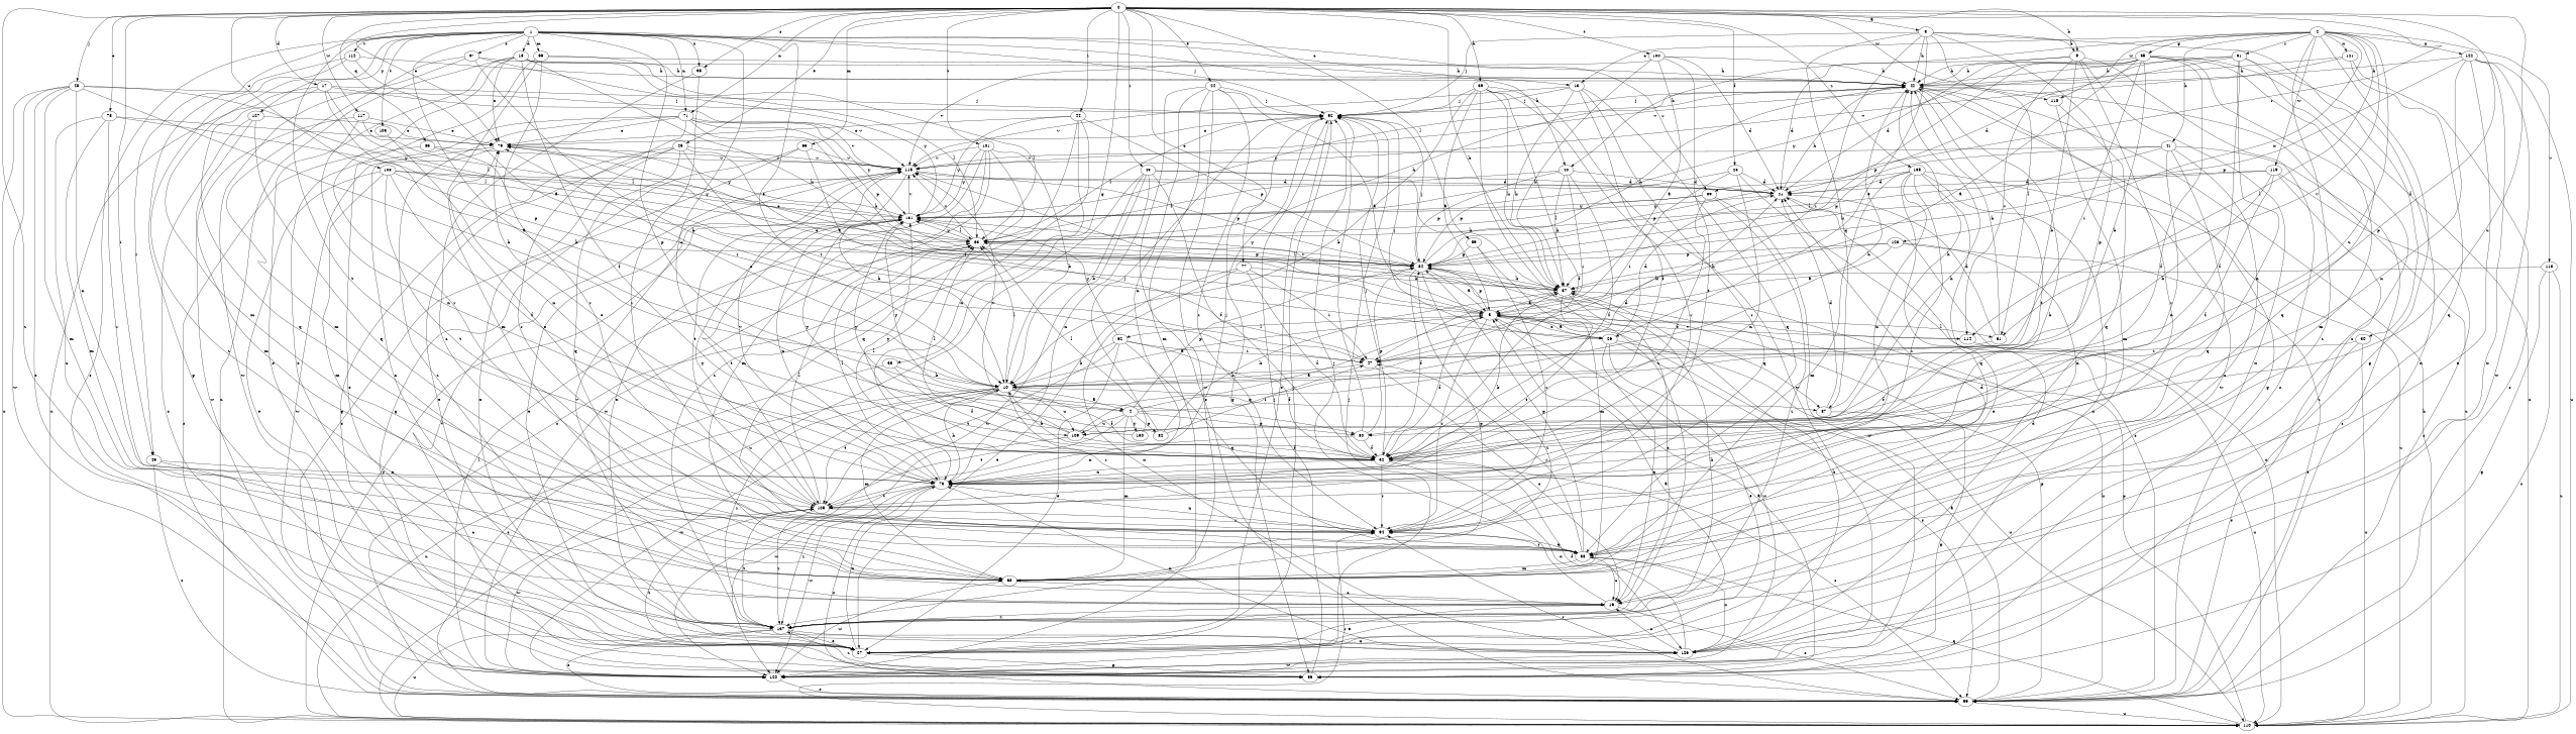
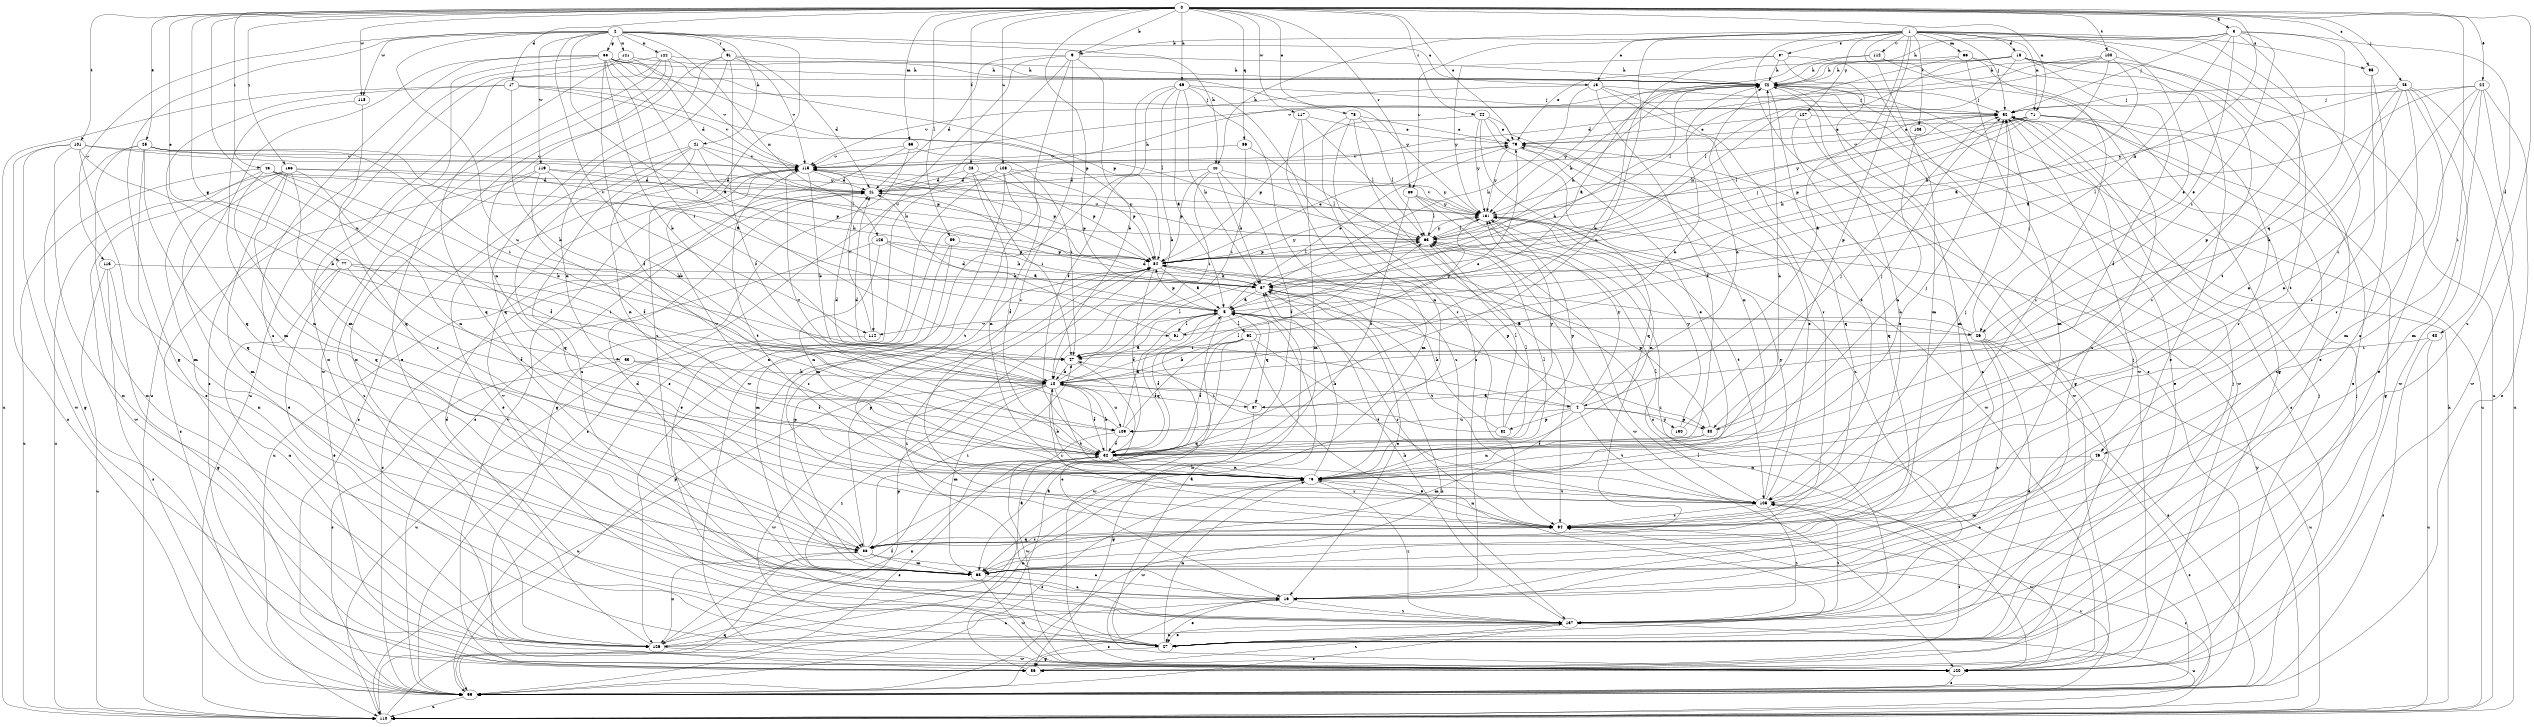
  strict digraph {
    0
    3
    9
    17
    24
    25
    28
    33
    39
    43
    44
    46
    48
    57
    59
    65
    71
    77
    78
    79
    80
    86
    89
    95
    100
    101
    108
    109
    117
    118
    135
    137
    26
    52
    61
    30
    42
    47
    87
    99
    114
    21
    94
    10
    126
    63
    110
    88
    115
    68
    5
    120
    73
    36
    27
    84
    32
    131
    16
    105
    1
    4
    13
    18
    40
    66
    97
    103
    112
    127
    82
    130
    2
    35
    41
    91
    113
    119
    121
    122
    123
    62
    0 -> 3 [label=a]
    0 -> 9 [label=b]
    0 -> 17 [label=d]
    0 -> 24 [label=e]
    0 -> 25 [label=e]
    0 -> 28 [label=f]
    0 -> 33 [label=g]
    0 -> 39 [label=h]
    0 -> 43 [label=i]
    0 -> 44 [label=i]
    0 -> 46 [label=i]
    0 -> 48 [label=j]
    0 -> 57 [label=k]
    0 -> 59 [label=l]
    0 -> 65 [label=m]
    0 -> 71 [label=n]
    0 -> 77 [label=o]
    0 -> 78 [label=o]
    0 -> 79 [label=o]
    0 -> 80 [label=p]
    0 -> 86 [label=q]
    0 -> 89 [label=r]
    0 -> 95 [label=s]
    0 -> 100 [label=t]
    0 -> 101 [label=t]
    0 -> 108 [label=u]
    0 -> 109 [label=u]
    0 -> 117 [label=w]
    0 -> 118 [label=w]
    0 -> 135 [label=z]
    0 -> 137 [label=z]
    3 -> 9 [label=b]
    3 -> 80 [label=p]
    3 -> 26 [label=e]
    3 -> 52 [label=j]
    3 -> 61 [label=l]
    3 -> 30 [label=f]
    3 -> 42 [label=h]
    3 -> 47 [label=i]
    3 -> 87 [label=q]
    9 -> 42 [label=h]
    9 -> 99 [label=s]
    9 -> 114 [label=v]
    9 -> 21 [label=d]
    9 -> 94 [label=r]
    9 -> 10 [label=b]
    9 -> 126 [label=x]
    17 -> 52 [label=j]
    17 -> 10 [label=b]
    17 -> 63 [label=l]
    17 -> 110 [label=u]
    17 -> 88 [label=q]
    17 -> 115 [label=v]
    24 -> 52 [label=j]
    24 -> 99 [label=s]
    24 -> 94 [label=r]
    24 -> 68 [label=m]
    24 -> 5 [label=a]
    24 -> 120 [label=w]
    24 -> 73 [label=n]
    25 -> 47 [label=i]
    25 -> 126 [label=x]
    25 -> 88 [label=q]
    25 -> 115 [label=v]
    25 -> 5 [label=a]
    25 -> 36 [label=g]
    25 -> 27 [label=e]
    28 -> 47 [label=i]
    28 -> 99 [label=s]
    28 -> 21 [label=d]
    28 -> 73 [label=n]
    28 -> 84 [label=p]
    33 -> 99 [label=s]
    33 -> 10 [label=b]
    33 -> 32 [label=f]
    39 -> 57 [label=k]
    39 -> 137 [label=z]
    39 -> 52 [label=j]
    39 -> 94 [label=r]
    39 -> 10 [label=b]
    39 -> 5 [label=a]
    39 -> 120 [label=w]
    39 -> 32 [label=f]
    43 -> 57 [label=k]
    43 -> 21 [label=d]
    43 -> 10 [label=b]
    43 -> 110 [label=u]
    43 -> 120 [label=w]
    43 -> 73 [label=n]
    43 -> 32 [label=f]
    44 -> 79 [label=o]
    44 -> 137 [label=z]
    44 -> 88 [label=q]
    44 -> 73 [label=n]
    44 -> 84 [label=p]
    44 -> 131 [label=y]
    46 -> 99 [label=s]
+   46 -> 68 [label=m]
    46 -> 73 [label=n]
    46 -> 16 [label=c]
    48 -> 52 [label=j]
    48 -> 10 [label=b]
    48 -> 110 [label=u]
    48 -> 68 [label=m]
    48 -> 120 [label=w]
    48 -> 73 [label=n]
    48 -> 27 [label=e]
    48 -> 131 [label=y]
    57 -> 5 [label=a]
    57 -> 16 [label=c]
    57 -> 105 [label=t]
    59 -> 94 [label=r]
    59 -> 68 [label=m]
    59 -> 84 [label=p]
    65 -> 47 [label=i]
    65 -> 99 [label=s]
    65 -> 115 [label=v]
    65 -> 36 [label=g]
    71 -> 57 [label=k]
    71 -> 79 [label=o]
    71 -> 137 [label=z]
    71 -> 94 [label=r]
    71 -> 115 [label=v]
    71 -> 27 [label=e]
    71 -> 84 [label=p]
    71 -> 131 [label=y]
    77 -> 57 [label=k]
    77 -> 47 [label=i]
    77 -> 126 [label=x]
    77 -> 27 [label=e]
    77 -> 32 [label=f]
    78 -> 79 [label=o]
    78 -> 94 [label=r]
    78 -> 63 [label=l]
    78 -> 68 [label=m]
    78 -> 16 [label=c]
    79 -> 115 [label=v]
    79 -> 120 [label=w]
    79 -> 131 [label=y]
    79 -> 16 [label=c]
    80 -> 52 [label=j]
    80 -> 73 [label=n]
    80 -> 84 [label=p]
    80 -> 32 [label=f]
    86 -> 47 [label=i]
    86 -> 99 [label=s]
    86 -> 115 [label=v]
    89 -> 137 [label=z]
    89 -> 63 [label=l]
    89 -> 120 [label=w]
    89 -> 32 [label=f]
    89 -> 131 [label=y]
    95 -> 94 [label=r]
    95 -> 16 [label=c]
    100 -> 57 [label=k]
    100 -> 42 [label=h]
    100 -> 21 [label=d]
    100 -> 115 [label=v]
    100 -> 5 [label=a]
    100 -> 105 [label=t]
    101 -> 99 [label=s]
    101 -> 10 [label=b]
    101 -> 126 [label=x]
    101 -> 115 [label=v]
    101 -> 68 [label=m]
    101 -> 120 [label=w]
    101 -> 131 [label=y]
    108 -> 21 [label=d]
    108 -> 68 [label=m]
    108 -> 27 [label=e]
    108 -> 84 [label=p]
    108 -> 32 [label=f]
    108 -> 131 [label=y]
    108 -> 105 [label=t]
    109 -> 63 [label=l]
    109 -> 115 [label=v]
    109 -> 5 [label=a]
    109 -> 120 [label=w]
    109 -> 32 [label=f]
    117 -> 79 [label=o]
    117 -> 63 [label=l]
    117 -> 68 [label=m]
    117 -> 73 [label=n]
    118 -> 88 [label=q]
    118 -> 68 [label=m]
    135 -> 21 [label=d]
    135 -> 94 [label=r]
    135 -> 126 [label=x]
    135 -> 110 [label=u]
    135 -> 88 [label=q]
    135 -> 68 [label=m]
    135 -> 73 [label=n]
    135 -> 27 [label=e]
    135 -> 84 [label=p]
    137 -> 57 [label=k]
    137 -> 99 [label=s]
    137 -> 126 [label=x]
    137 -> 110 [label=u]
    137 -> 115 [label=v]
    137 -> 27 [label=e]
    137 -> 105 [label=t]
    26 -> 52 [label=j]
    26 -> 99 [label=s]
    26 -> 21 [label=d]
    26 -> 110 [label=u]
    26 -> 5 [label=a]
    26 -> 27 [label=e]
    26 -> 16 [label=c]
    52 -> 79 [label=o]
    52 -> 63 [label=l]
    52 -> 36 [label=g]
    52 -> 27 [label=e]
    61 -> 42 [label=h]
    61 -> 21 [label=d]
    61 -> 32 [label=f]
    30 -> 47 [label=i]
    30 -> 99 [label=s]
    30 -> 110 [label=u]
    42 -> 52 [label=j]
    42 -> 110 [label=u]
    42 -> 120 [label=w]
    42 -> 36 [label=g]
    42 -> 131 [label=y]
    42 -> 105 [label=t]
    47 -> 10 [label=b]
    47 -> 16 [label=c]
    87 -> 42 [label=h]
    87 -> 21 [label=d]
    87 -> 36 [label=g]
    99 -> 57 [label=k]
    99 -> 94 [label=r]
    99 -> 110 [label=u]
    99 -> 5 [label=a]
    99 -> 84 [label=p]
    114 -> 110 [label=u]
    114 -> 115 [label=v]
    21 -> 42 [label=h]
    21 -> 110 [label=u]
    21 -> 131 [label=y]
    94 -> 42 [label=h]
    94 -> 88 [label=q]
    94 -> 73 [label=n]
    10 -> 79 [label=o]
    10 -> 109 [label=u]
    10 -> 137 [label=z]
    10 -> 87 [label=q]
    10 -> 94 [label=r]
    10 -> 63 [label=l]
    10 -> 110 [label=u]
    10 -> 68 [label=m]
    10 -> 5 [label=a]
    10 -> 120 [label=w]
    10 -> 32 [label=f]
    10 -> 105 [label=t]
    10 -> 4 [label=a]
    126 -> 57 [label=k]
    126 -> 21 [label=d]
    126 -> 120 [label=w]
    126 -> 73 [label=n]
    126 -> 32 [label=f]
    126 -> 16 [label=c]
    63 -> 42 [label=h]
    63 -> 115 [label=v]
    63 -> 84 [label=p]
    63 -> 131 [label=y]
    110 -> 42 [label=h]
    110 -> 94 [label=r]
    110 -> 88 [label=q]
    110 -> 84 [label=p]
    110 -> 131 [label=y]
    88 -> 47 [label=i]
    88 -> 94 [label=r]
    88 -> 126 [label=x]
    88 -> 68 [label=m]
    88 -> 84 [label=p]
    88 -> 16 [label=c]
    115 -> 21 [label=d]
    115 -> 10 [label=b]
    115 -> 27 [label=e]
    115 -> 84 [label=p]
    115 -> 105 [label=t]
    68 -> 21 [label=d]
    68 -> 120 [label=w]
    68 -> 84 [label=p]
    68 -> 16 [label=c]
    5 -> 79 [label=o]
    5 -> 26 [label=e]
    5 -> 61 [label=l]
    5 -> 87 [label=q]
    5 -> 114 [label=v]
    5 -> 94 [label=r]
    5 -> 120 [label=w]
    5 -> 84 [label=p]
    5 -> 32 [label=f]
    5 -> 62 [label=l]
    120 -> 52 [label=j]
    120 -> 99 [label=s]
    120 -> 63 [label=l]
    120 -> 105 [label=w]
    73 -> 57 [label=k]
    73 -> 79 [label=o]
    73 -> 137 [label=z]
    73 -> 99 [label=s]
    73 -> 10 [label=b]
    73 -> 63 [label=l]
    73 -> 115 [label=v]
    73 -> 120 [label=w]
    73 -> 105 [label=t]
    36 -> 137 [label=z]
    36 -> 52 [label=j]
    36 -> 115 [label=v]
    36 -> 5 [label=a]
    36 -> 105 [label=t]
    27 -> 52 [label=j]
    27 -> 5 [label=a]
    27 -> 73 [label=n]
    27 -> 36 [label=g]
    84 -> 57 [label=k]
    84 -> 79 [label=o]
    84 -> 137 [label=z]
    84 -> 52 [label=j]
    84 -> 42 [label=h]
    84 -> 63 [label=l]
    84 -> 5 [label=a]
    84 -> 32 [label=f]
    84 -> 131 [label=y]
    32 -> 52 [label=j]
    32 -> 42 [label=h]
    32 -> 99 [label=s]
    32 -> 94 [label=r]
    32 -> 10 [label=b]
    32 -> 126 [label=x]
    32 -> 63 [label=l]
    32 -> 73 [label=n]
    32 -> 131 [label=y]
    131 -> 63 [label=l]
    131 -> 115 [label=v]
    131 -> 73 [label=n]
    131 -> 105 [label=t]
    16 -> 137 [label=z]
    16 -> 52 [label=j]
    16 -> 99 [label=s]
    16 -> 27 [label=e]
    105 -> 79 [label=o]
    105 -> 137 [label=z]
    105 -> 52 [label=j]
    105 -> 94 [label=r]
    105 -> 63 [label=l]
    105 -> 131 [label=y]
    1 -> 46 [label=i]
    1 -> 71 [label=n]
    1 -> 80 [label=p]
    1 -> 89 [label=r]
    1 -> 95 [label=s]
    1 -> 109 [label=u]
    1 -> 26 [label=e]
    1 -> 52 [label=j]
    1 -> 99 [label=s]
    1 -> 68 [label=m]
    1 -> 105 [label=t]
    1 -> 4 [label=a]
    1 -> 13 [label=c]
    1 -> 18 [label=d]
    1 -> 40 [label=h]
    1 -> 66 [label=m]
    1 -> 97 [label=s]
    1 -> 103 [label=t]
    1 -> 112 [label=v]
    1 -> 127 [label=y]
    4 -> 80 [label=p]
    4 -> 109 [label=u]
    4 -> 42 [label=h]
    4 -> 21 [label=d]
    4 -> 68 [label=m]
    4 -> 84 [label=p]
    4 -> 131 [label=y]
    4 -> 105 [label=t]
    4 -> 82 [label=p]
    4 -> 130 [label=y]
    13 -> 57 [label=k]
    13 -> 52 [label=j]
    13 -> 94 [label=r]
    13 -> 88 [label=q]
    13 -> 115 [label=v]
    13 -> 32 [label=f]
    18 -> 57 [label=k]
    18 -> 79 [label=o]
    18 -> 42 [label=h]
    18 -> 94 [label=r]
    18 -> 63 [label=l]
    18 -> 110 [label=u]
    18 -> 27 [label=e]
    18 -> 32 [label=f]
    40 -> 57 [label=k]
    40 -> 47 [label=i]
    40 -> 21 [label=d]
    40 -> 63 [label=l]
    40 -> 84 [label=p]
    40 -> 32 [label=f]
    66 -> 42 [label=h]
    66 -> 94 [label=r]
    66 -> 63 [label=l]
    66 -> 68 [label=m]
    66 -> 27 [label=e]
    97 -> 42 [label=h]
    97 -> 10 [label=b]
    97 -> 68 [label=m]
    97 -> 120 [label=w]
    97 -> 131 [label=y]
    103 -> 73 [label=n]
    112 -> 137 [label=z]
    112 -> 42 [label=h]
    112 -> 5 [label=a]
    112 -> 36 [label=g]
    127 -> 79 [label=o]
    127 -> 99 [label=s]
    127 -> 88 [label=q]
    127 -> 120 [label=w]
    82 -> 57 [label=k]
    82 -> 47 [label=i]
    82 -> 63 [label=l]
    82 -> 131 [label=y]
    130 -> 52 [label=j]
    130 -> 131 [label=y]
    2 -> 109 [label=u]
    2 -> 118 [label=w]
    2 -> 137 [label=z]
    2 -> 61 [label=l]
    2 -> 114 [label=v]
    2 -> 36 [label=g]
    2 -> 13 [label=c]
    2 -> 40 [label=h]
    2 -> 35 [label=g]
    2 -> 41 [label=h]
    2 -> 91 [label=r]
    2 -> 113 [label=v]
    2 -> 119 [label=w]
    2 -> 121 [label=x]
    2 -> 122 [label=x]
    2 -> 123 [label=x]
    35 -> 42 [label=h]
    35 -> 47 [label=i]
    35 -> 21 [label=d]
    35 -> 10 [label=b]
    35 -> 110 [label=u]
    35 -> 68 [label=m]
    35 -> 5 [label=a]
    35 -> 84 [label=p]
    35 -> 32 [label=f]
    35 -> 131 [label=y]
    35 -> 16 [label=c]
    41 -> 57 [label=k]
    41 -> 99 [label=s]
    41 -> 88 [label=q]
    41 -> 115 [label=v]
    41 -> 73 [label=n]
    41 -> 84 [label=p]
    41 -> 16 [label=c]
    91 -> 42 [label=h]
    91 -> 21 [label=d]
    91 -> 126 [label=x]
    91 -> 88 [label=q]
    91 -> 115 [label=v]
    91 -> 73 [label=n]
    91 -> 32 [label=f]
    113 -> 57 [label=k]
    113 -> 99 [label=s]
    113 -> 110 [label=u]
    113 -> 36 [label=g]
    119 -> 137 [label=z]
    119 -> 99 [label=s]
    119 -> 21 [label=d]
    119 -> 10 [label=b]
    119 -> 63 [label=l]
    119 -> 32 [label=f]
    121 -> 42 [label=h]
    121 -> 99 [label=s]
    121 -> 88 [label=q]
    121 -> 115 [label=v]
    122 -> 42 [label=h]
    122 -> 126 [label=x]
    122 -> 110 [label=u]
    122 -> 120 [label=w]
    122 -> 73 [label=n]
    122 -> 27 [label=e]
    122 -> 84 [label=p]
    123 -> 57 [label=k]
    123 -> 99 [label=s]
    123 -> 5 [label=a]
    123 -> 73 [label=n]
    123 -> 84 [label=p]
    62 -> 47 [label=i]
    62 -> 10 [label=b]
    62 -> 88 [label=q]
    62 -> 27 [label=e]
    62 -> 32 [label=f]
    62 -> 131 [label=y]
    62 -> 105 [label=t]
  }
